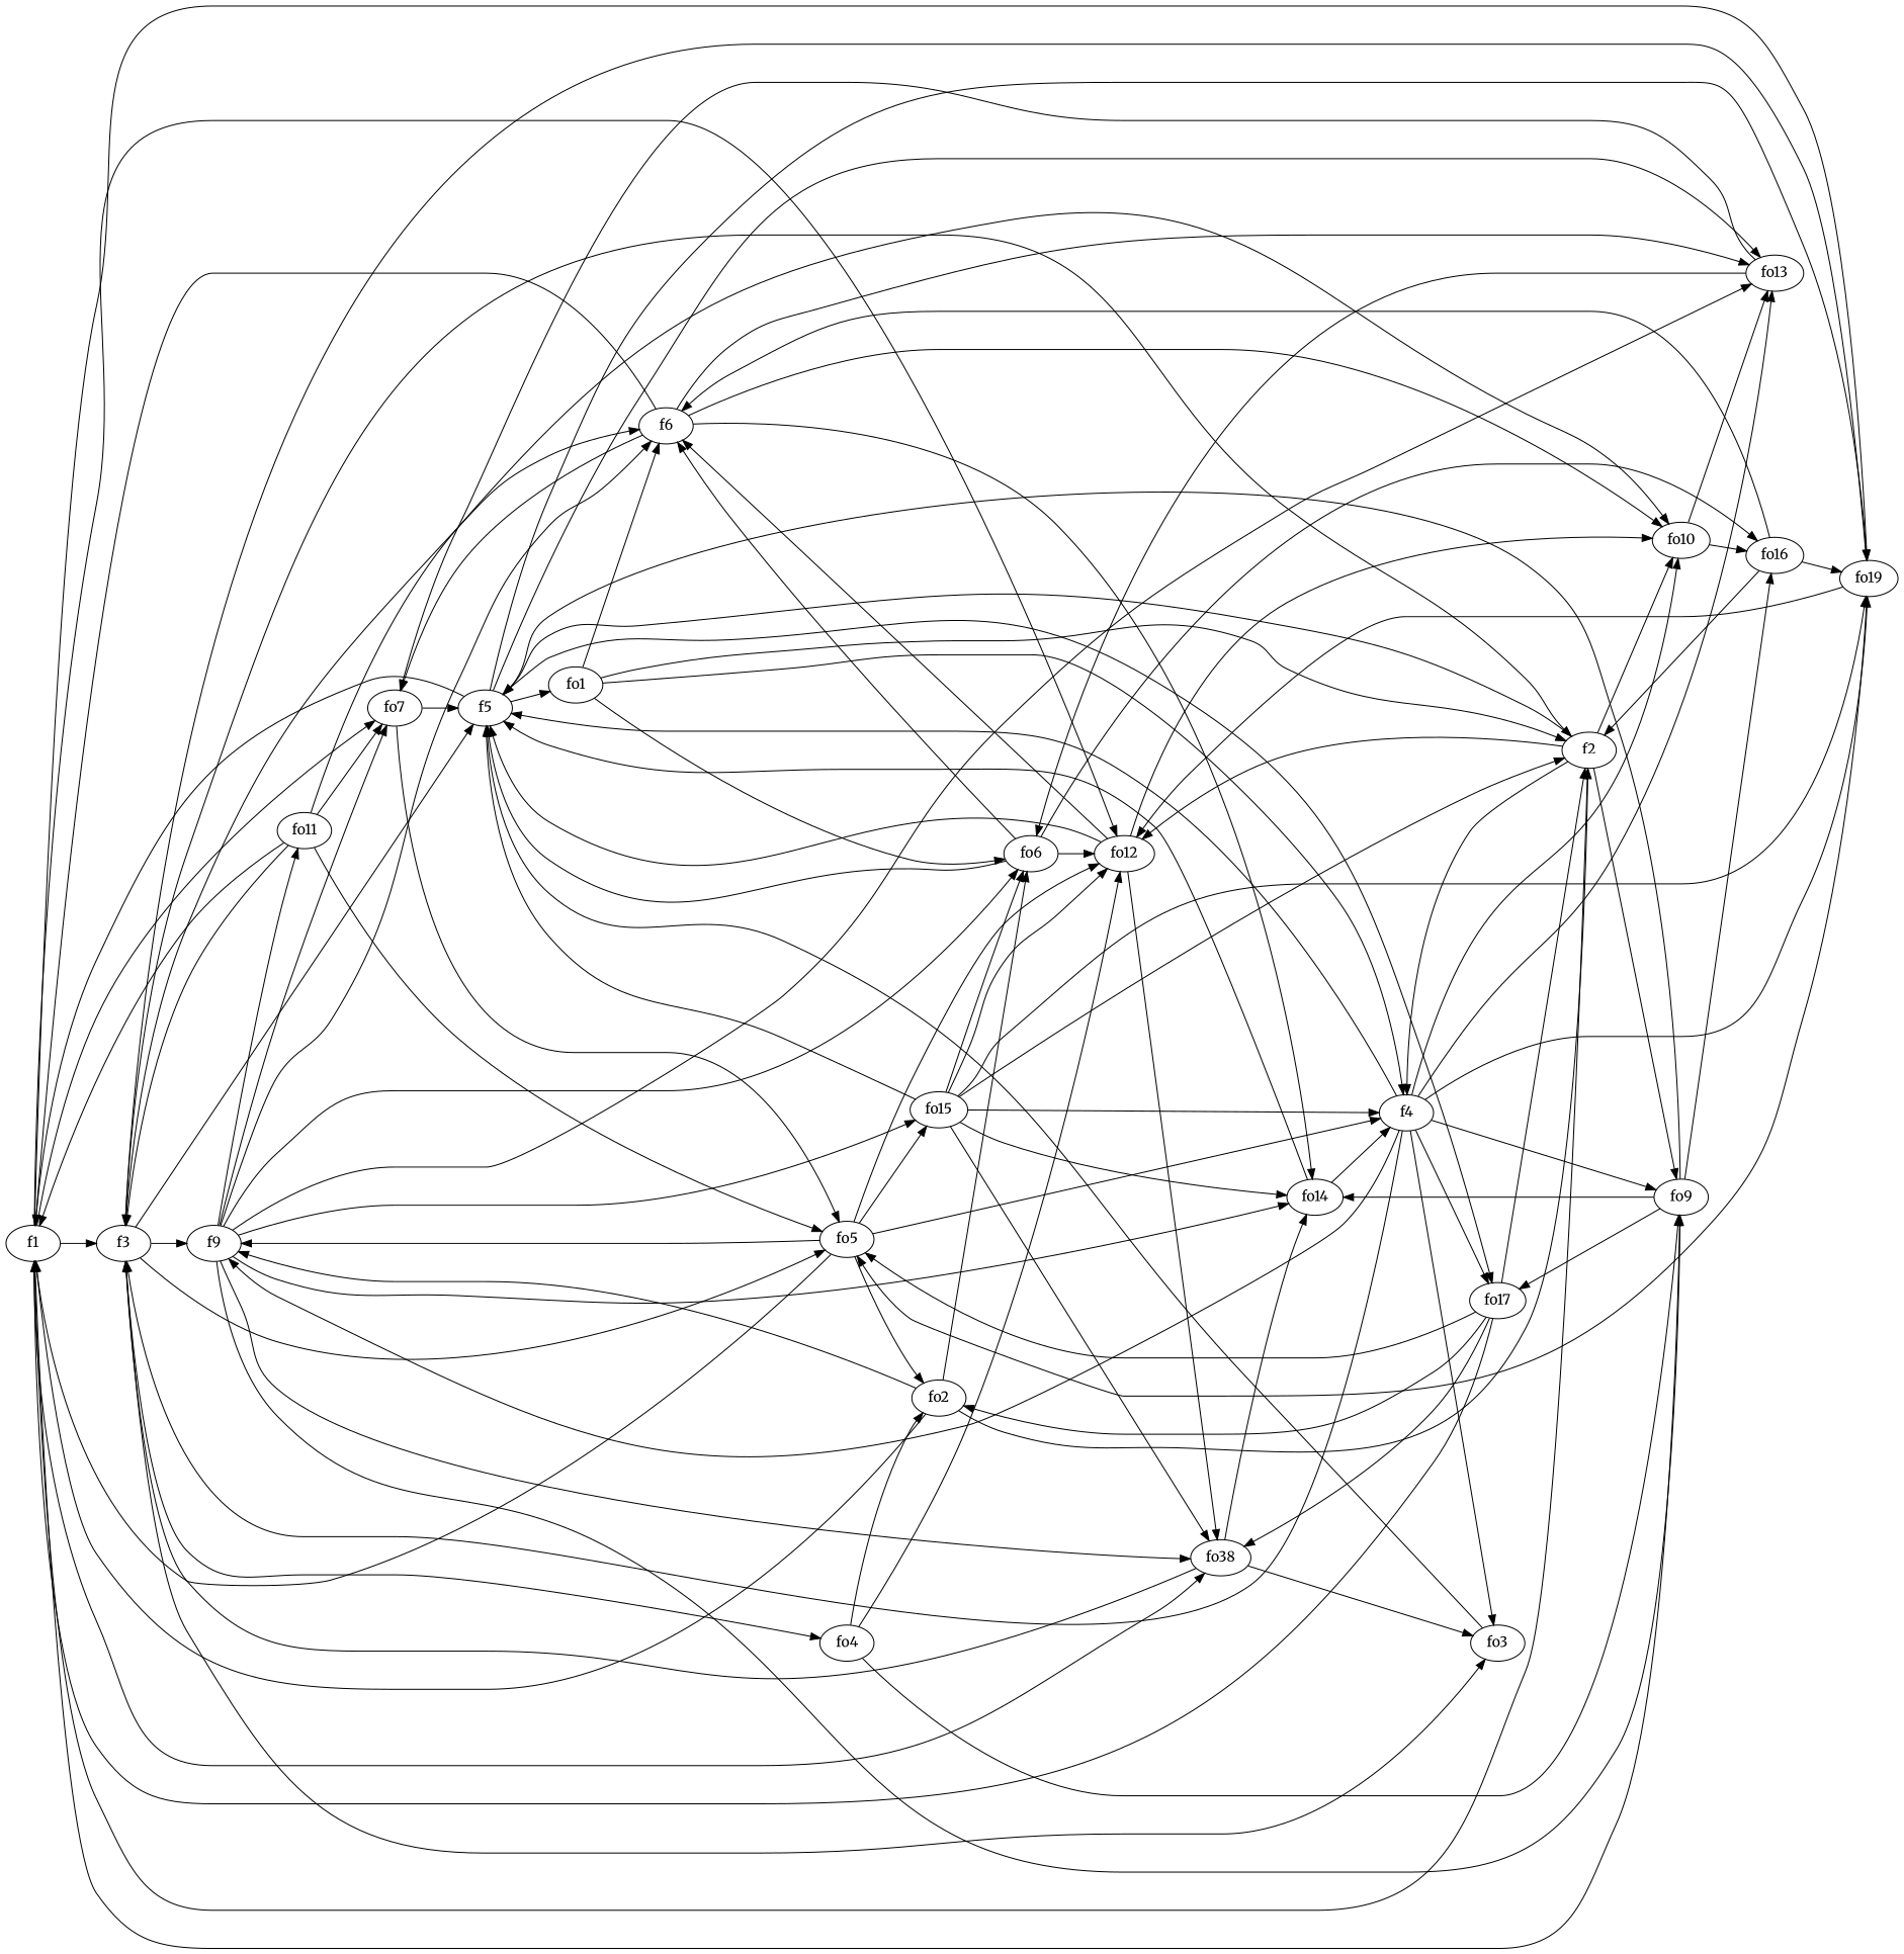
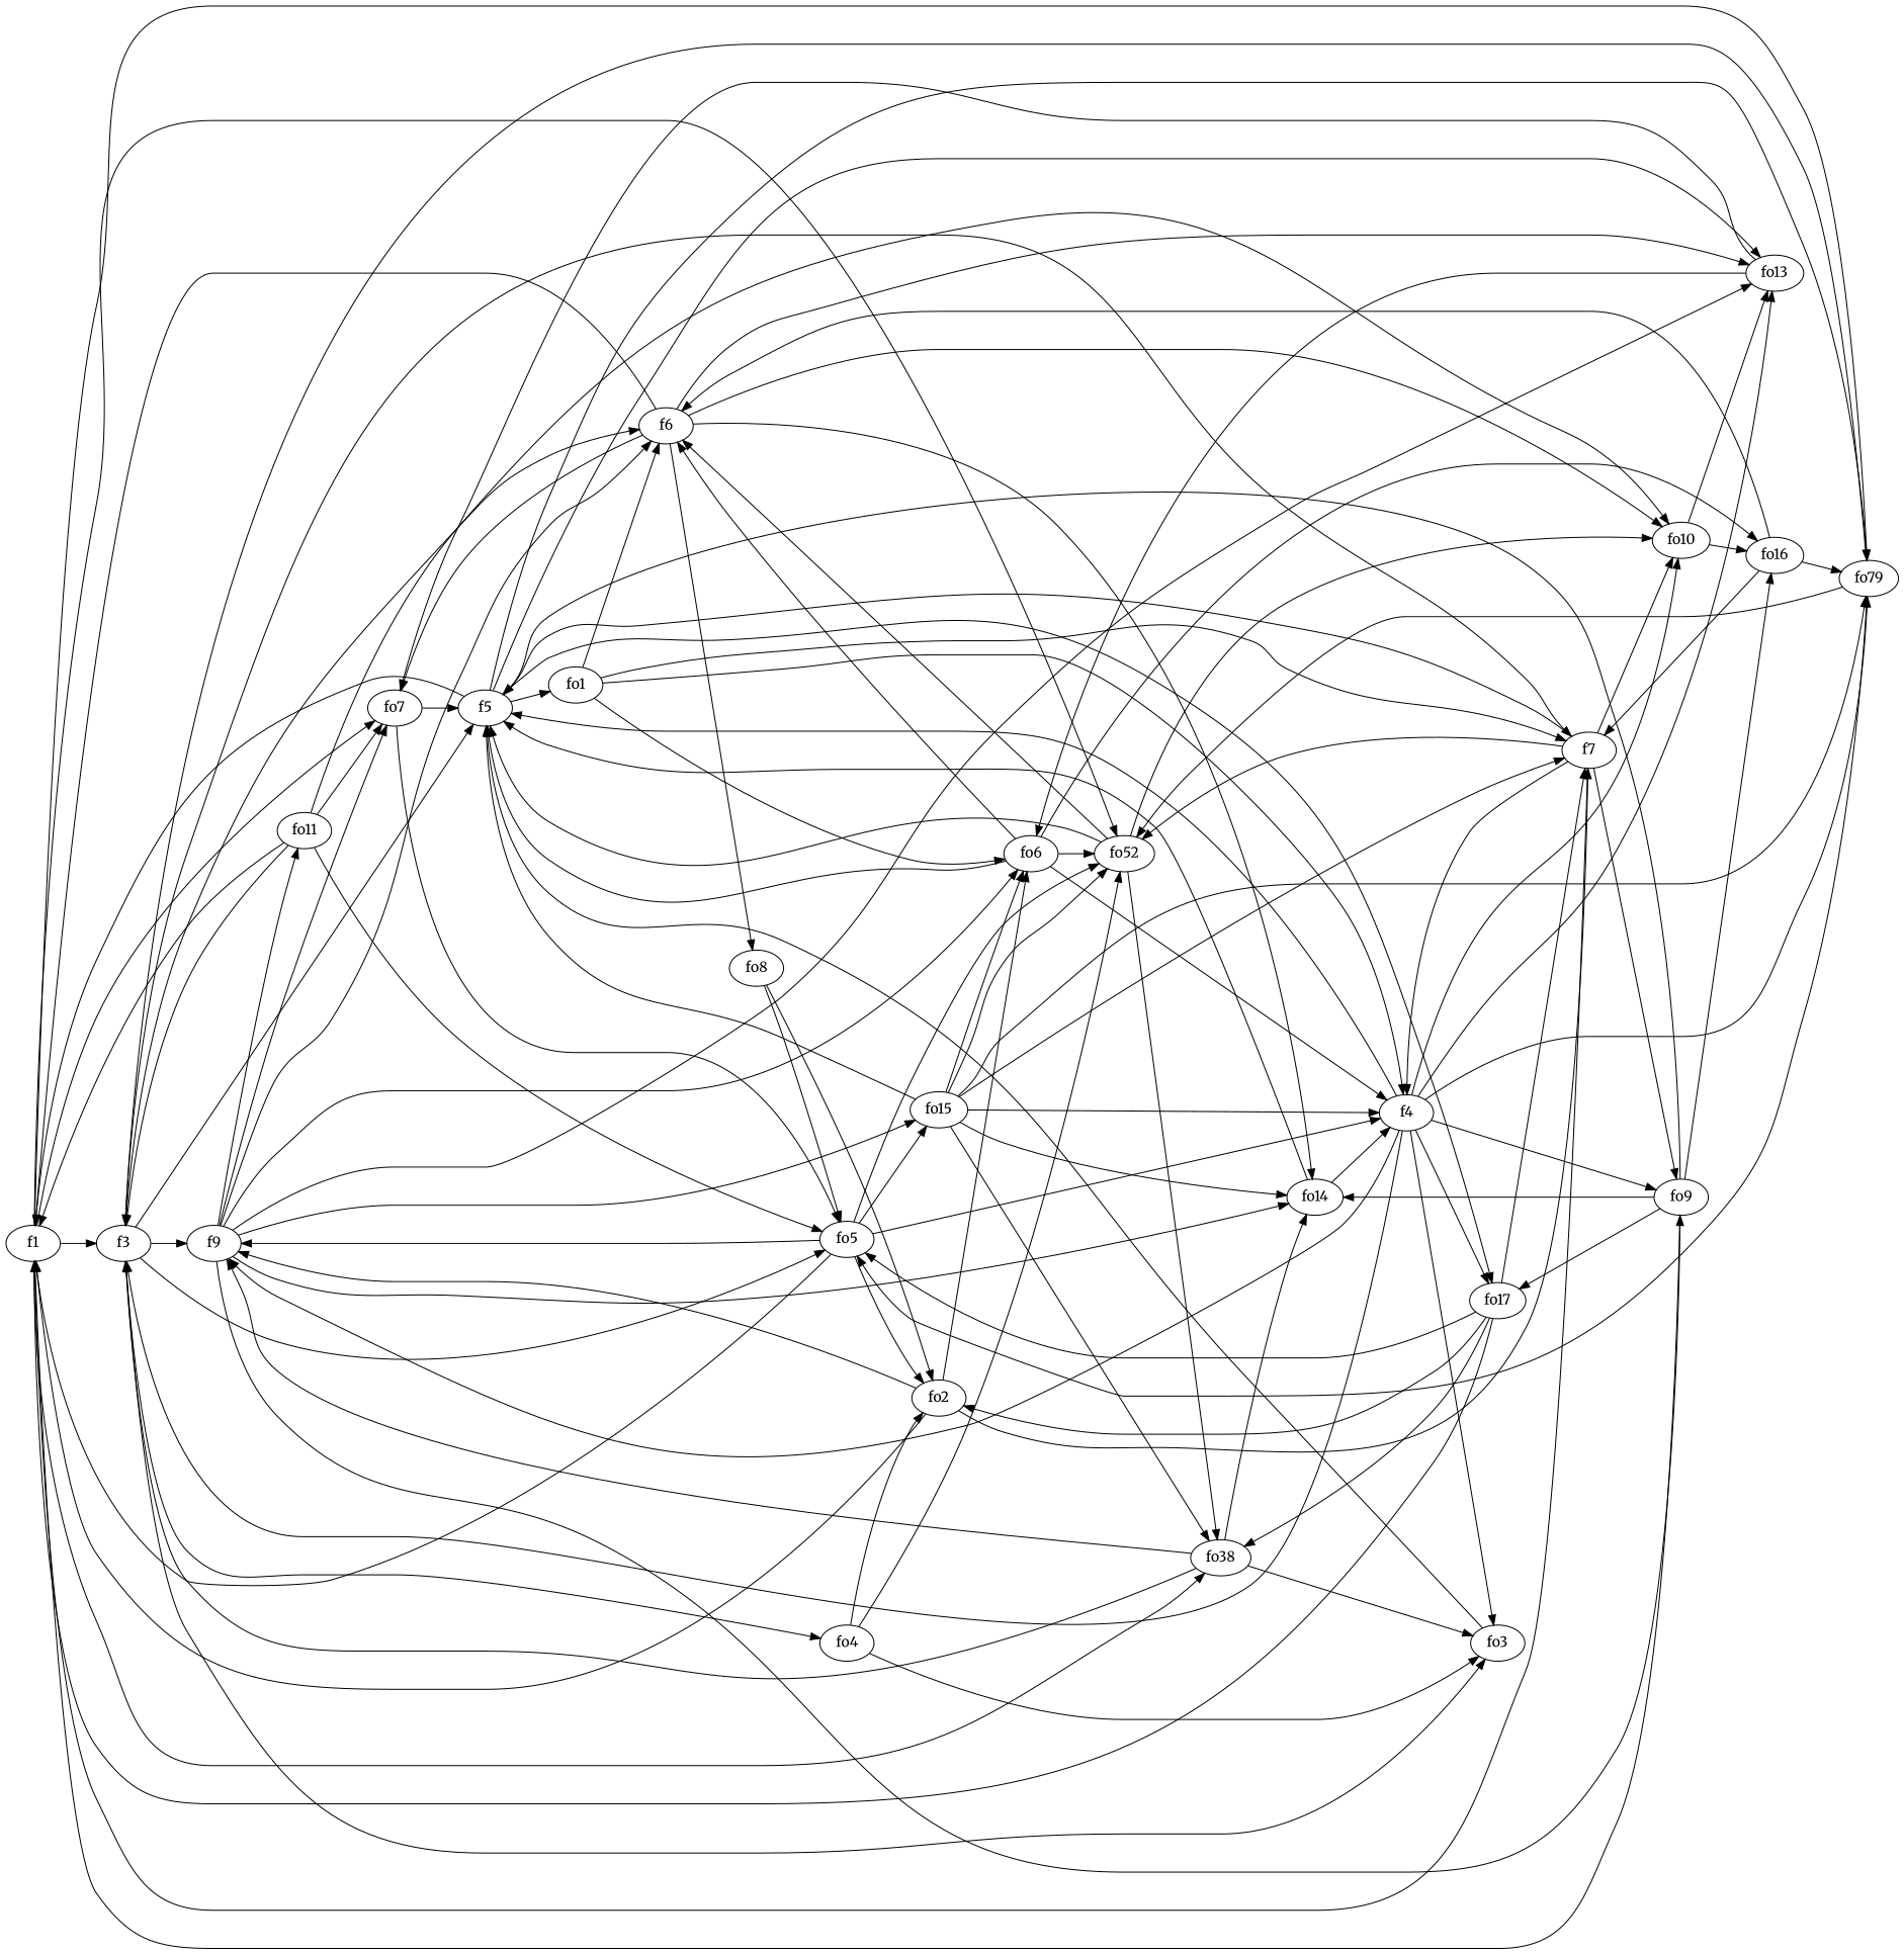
  strict digraph {
    fontname=Merriweather
    rankdir=LR
    node [fontname=Merriweather]
    edge [fontname=Merriweather weight=2]
    f1
    f3
    fo7
-   fo12
+   fo12 [label=fo52]
    n5 [label=fo38]
-   fo19
+   fo19 [label=fo79]
    n7 [label=f9]
    f6
    f5
-   f7 [label=f2]
+   f7
    fo3
    fo4
    fo5
    fo10
    fo14
    fo6
    fo9
    fo11
    fo13
    fo15
+   fo8
    f4
    fo16
    fo17
    fo1
    fo2
    f1 -> f3
    f1 -> fo7
    f1 -> fo12
    f1 -> n5
    f1 -> fo19
    f3 -> n7
    f3 -> f6
    f3 -> f5
    f3 -> f7
    f3 -> fo3
    f3 -> fo4
    f3 -> fo5
    fo7 -> f5
    fo7 -> fo5
    fo12 -> n5
    fo12 -> f6
    fo12 -> f5
    fo12 -> fo10
    n5 -> f3
    n5 -> fo3
    n5 -> fo14
    fo19 -> f3
    fo19 -> fo12
    fo19 -> fo5
    n7 -> fo7
-   n7 -> n5
+   n5 -> n7
    n7 -> f6
    n7 -> fo14
    n7 -> fo6
    n7 -> fo9
    n7 -> fo11
    n7 -> fo13
    n7 -> fo15
    f6 -> f1
    f6 -> fo7
    f6 -> fo10
    f6 -> fo14
    f6 -> fo13
+   f6 -> fo8
    f5 -> f1
    f5 -> fo19
    f5 -> fo13
    f5 -> fo17
    f5 -> fo1
    f7 -> f1
    f7 -> fo12
    f7 -> f5
    f7 -> fo10
    f7 -> fo9
    f7 -> f4
    fo3 -> f5
    fo4 -> fo12
-   fo4 -> fo9
+   fo4 -> fo3
    fo4 -> fo2
    fo5 -> f1
    fo5 -> fo12
    fo5 -> n7
    fo5 -> fo15
    fo5 -> f4
    fo5 -> fo2
    fo10 -> fo13
    fo10 -> fo16
    fo14 -> f5
    fo14 -> f4
    fo6 -> fo12
    fo6 -> f6
    fo6 -> f5
+   fo6 -> f4
    fo6 -> fo16
    fo9 -> f1
    fo9 -> f5
    fo9 -> fo14
    fo9 -> fo16
    fo9 -> fo17
    fo11 -> f1
    fo11 -> f3
    fo11 -> fo7
    fo11 -> fo5
    fo11 -> fo10
    fo13 -> fo7
    fo13 -> fo6
    fo15 -> fo12
    fo15 -> n5
    fo15 -> fo19
    fo15 -> f5
    fo15 -> f7
    fo15 -> fo14
    fo15 -> fo6
    fo15 -> f4
+   fo8 -> fo5
+   fo8 -> fo2
    f4 -> f3
    f4 -> fo19
    f4 -> n7
    f4 -> f5
    f4 -> fo3
    f4 -> fo10
    f4 -> fo9
    f4 -> fo13
    f4 -> fo17
    fo16 -> fo19
    fo16 -> f6
    fo16 -> f7
    fo17 -> f1
    fo17 -> n5
    fo17 -> f7
    fo17 -> fo5
    fo17 -> fo2
    fo1 -> f6
    fo1 -> f7
    fo1 -> fo6
    fo1 -> f4
    fo2 -> f1
    fo2 -> n7
    fo2 -> f7
    fo2 -> fo6
  }
